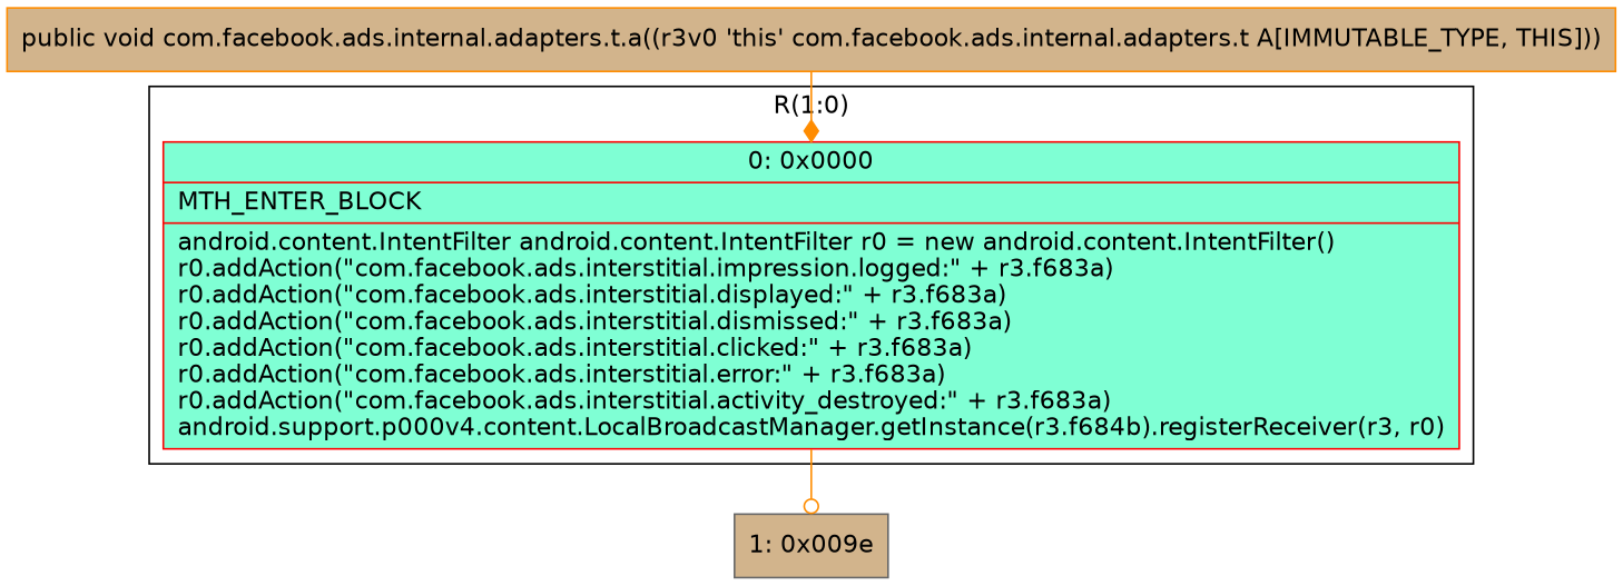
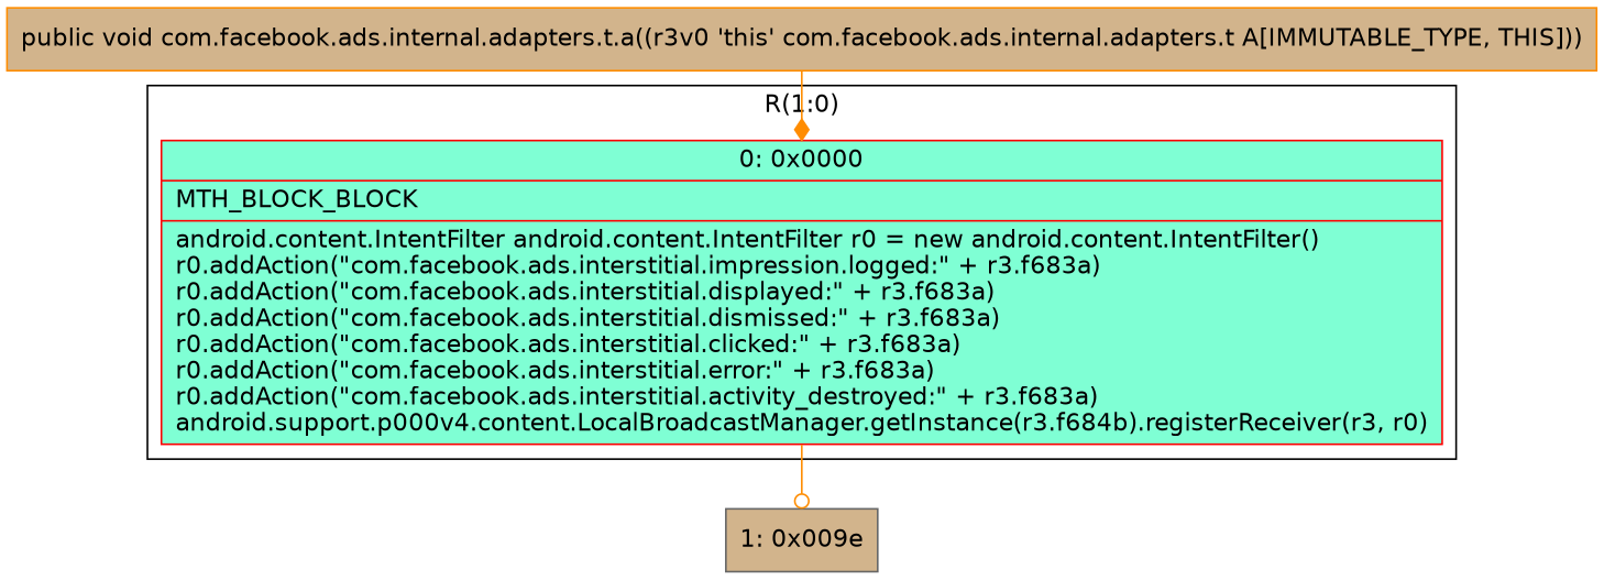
  digraph {
    fontname="DejaVu Sans"
    node [shape=record style=filled fillcolor=tan fontname="DejaVu Sans"]
    edge [color=darkorange fontname="DejaVu Sans"]
-   n1 [color=red label="{0\:\ 0x0000|MTH_ENTER_BLOCK\l|android.content.IntentFilter android.content.IntentFilter r0 = new android.content.IntentFilter()\lr0.addAction(\"com.facebook.ads.interstitial.impression.logged:\" + r3.f683a)\lr0.addAction(\"com.facebook.ads.interstitial.displayed:\" + r3.f683a)\lr0.addAction(\"com.facebook.ads.interstitial.dismissed:\" + r3.f683a)\lr0.addAction(\"com.facebook.ads.interstitial.clicked:\" + r3.f683a)\lr0.addAction(\"com.facebook.ads.interstitial.error:\" + r3.f683a)\lr0.addAction(\"com.facebook.ads.interstitial.activity_destroyed:\" + r3.f683a)\landroid.support.p000v4.content.LocalBroadcastManager.getInstance(r3.f684b).registerReceiver(r3, r0)\l}" fillcolor=aquamarine]
+   n1 [color=red label="{0\:\ 0x0000|MTH_BLOCK_BLOCK\l|android.content.IntentFilter android.content.IntentFilter r0 = new android.content.IntentFilter()\lr0.addAction(\"com.facebook.ads.interstitial.impression.logged:\" + r3.f683a)\lr0.addAction(\"com.facebook.ads.interstitial.displayed:\" + r3.f683a)\lr0.addAction(\"com.facebook.ads.interstitial.dismissed:\" + r3.f683a)\lr0.addAction(\"com.facebook.ads.interstitial.clicked:\" + r3.f683a)\lr0.addAction(\"com.facebook.ads.interstitial.error:\" + r3.f683a)\lr0.addAction(\"com.facebook.ads.interstitial.activity_destroyed:\" + r3.f683a)\landroid.support.p000v4.content.LocalBroadcastManager.getInstance(r3.f684b).registerReceiver(r3, r0)\l}" fillcolor=aquamarine]
    n2 [color=gray40 label="{1\:\ 0x009e}"]
    n3 [label="{public void com.facebook.ads.internal.adapters.t.a((r3v0 'this' com.facebook.ads.internal.adapters.t A[IMMUTABLE_TYPE, THIS])) }" color=darkorange]
    subgraph cluster_1 {
      label="R(1:0)"
      n1
    }
    n1 -> n2 [arrowhead=odot]
    n3 -> n1 [arrowhead=diamond]
  }
